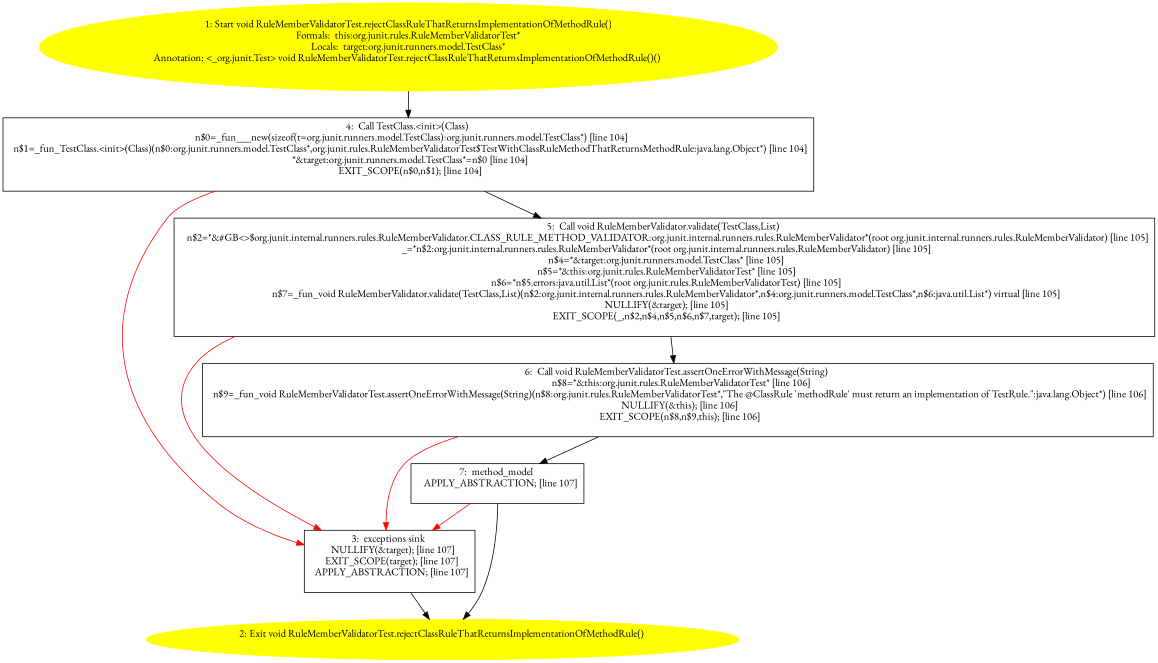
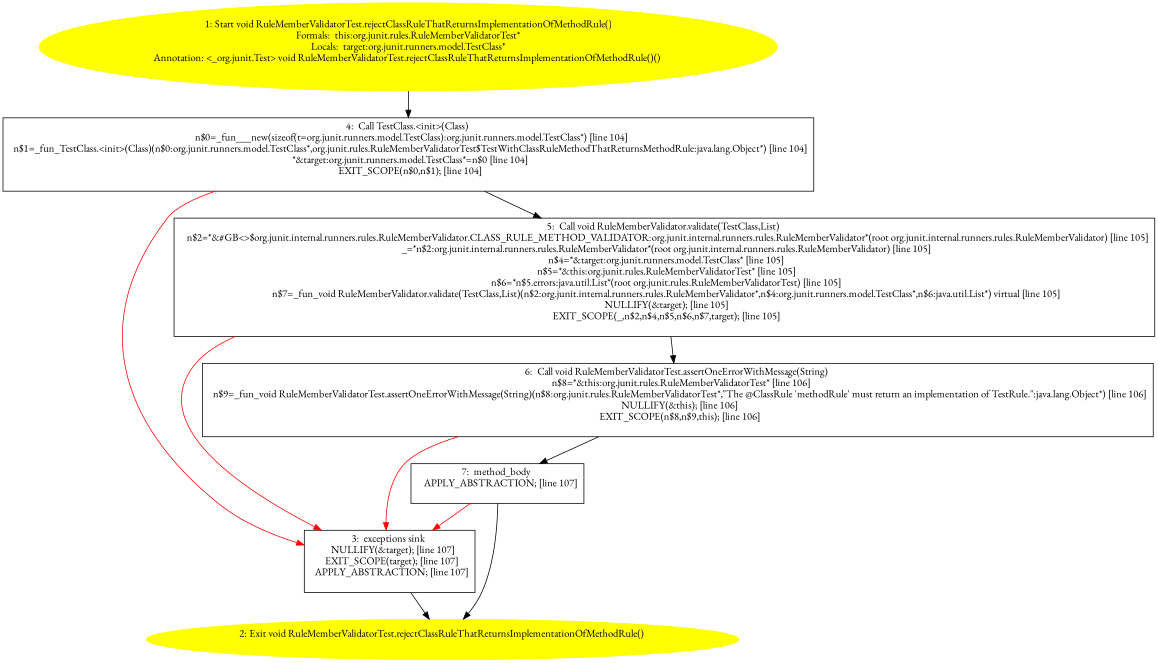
  digraph {
    fontname="EB Garamond"
    node [fontname="EB Garamond" shape=box]
    edge [fontname="EB Garamond"]
    n1 [color=yellow label="1: Start void RuleMemberValidatorTest.rejectClassRuleThatReturnsImplementationOfMethodRule()\nFormals:  this:org.junit.rules.RuleMemberValidatorTest*\nLocals:  target:org.junit.runners.model.TestClass*\nAnnotation: <_org.junit.Test> void RuleMemberValidatorTest.rejectClassRuleThatReturnsImplementationOfMethodRule()() \n  " style=filled shape=""]
    n2 [label="4:  Call TestClass.<init>(Class) \n   n$0=_fun___new(sizeof(t=org.junit.runners.model.TestClass):org.junit.runners.model.TestClass*) [line 104]\n  n$1=_fun_TestClass.<init>(Class)(n$0:org.junit.runners.model.TestClass*,org.junit.rules.RuleMemberValidatorTest$TestWithClassRuleMethodThatReturnsMethodRule:java.lang.Object*) [line 104]\n  *&target:org.junit.runners.model.TestClass*=n$0 [line 104]\n  EXIT_SCOPE(n$0,n$1); [line 104]\n "]
    n3 [label="3:  exceptions sink \n   NULLIFY(&target); [line 107]\n  EXIT_SCOPE(target); [line 107]\n  APPLY_ABSTRACTION; [line 107]\n "]
    n4 [label="5:  Call void RuleMemberValidator.validate(TestClass,List) \n   n$2=*&#GB<>$org.junit.internal.runners.rules.RuleMemberValidator.CLASS_RULE_METHOD_VALIDATOR:org.junit.internal.runners.rules.RuleMemberValidator*(root org.junit.internal.runners.rules.RuleMemberValidator) [line 105]\n  _=*n$2:org.junit.internal.runners.rules.RuleMemberValidator*(root org.junit.internal.runners.rules.RuleMemberValidator) [line 105]\n  n$4=*&target:org.junit.runners.model.TestClass* [line 105]\n  n$5=*&this:org.junit.rules.RuleMemberValidatorTest* [line 105]\n  n$6=*n$5.errors:java.util.List*(root org.junit.rules.RuleMemberValidatorTest) [line 105]\n  n$7=_fun_void RuleMemberValidator.validate(TestClass,List)(n$2:org.junit.internal.runners.rules.RuleMemberValidator*,n$4:org.junit.runners.model.TestClass*,n$6:java.util.List*) virtual [line 105]\n  NULLIFY(&target); [line 105]\n  EXIT_SCOPE(_,n$2,n$4,n$5,n$6,n$7,target); [line 105]\n "]
    n5 [color=yellow label="2: Exit void RuleMemberValidatorTest.rejectClassRuleThatReturnsImplementationOfMethodRule() \n  " style=filled shape=""]
    n6 [label="6:  Call void RuleMemberValidatorTest.assertOneErrorWithMessage(String) \n   n$8=*&this:org.junit.rules.RuleMemberValidatorTest* [line 106]\n  n$9=_fun_void RuleMemberValidatorTest.assertOneErrorWithMessage(String)(n$8:org.junit.rules.RuleMemberValidatorTest*,\"The @ClassRule 'methodRule' must return an implementation of TestRule.\":java.lang.Object*) [line 106]\n  NULLIFY(&this); [line 106]\n  EXIT_SCOPE(n$8,n$9,this); [line 106]\n "]
-   n7 [label="7:  method_model \n   APPLY_ABSTRACTION; [line 107]\n "]
+   n7 [label="7:  method_body \n   APPLY_ABSTRACTION; [line 107]\n "]
    n1 -> n2
    n2 -> n3 [color=red]
    n2 -> n4
    n3 -> n5
    n4 -> n3 [color=red]
    n4 -> n6
    n6 -> n3 [color=red]
    n6 -> n7
    n7 -> n3 [color=red]
    n7 -> n5
  }
